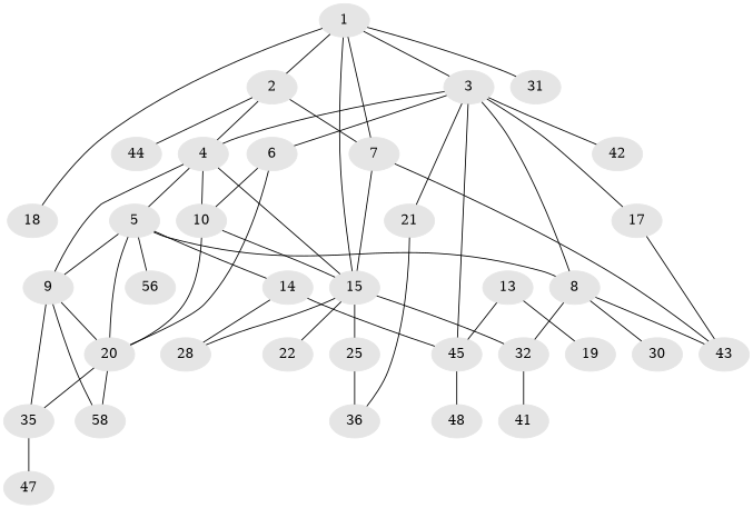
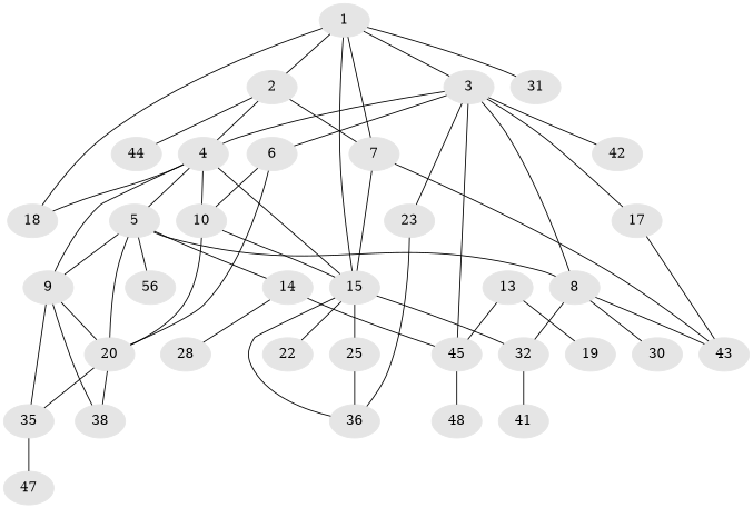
  graph {
    node [color=gray90 style=filled]
    1 [super="+34"]
    2 [super="+11"]
    3 [super="+12"]
    7 [super="+49"]
    15 [super="+16"]
    18
    31
    4 [super="+27"]
    44
    6
    8 [super="+39"]
    17 [super="+46"]
-   21
+   21 [label=23]
    42
    45 [super="+55"]
    43 [super="+51"]
    25 [super="+56"]
    32 [super="+37"]
    28 [super="+29"]
    22 [super="+23"]
    5 [super="+53"]
    9 [super="+33"]
    10 [super="+54"]
    20 [super="+24"]
    30
    36 [super="+50"]
    48
    14 [super="+40"]
    n29 [label=56]
    35
-   38 [label=58]
+   38
    13 [super="+26"]
    19
    41
    47
    1 -- 2
    1 -- 3
    1 -- 7
    1 -- 15
    1 -- 18
    1 -- 31
    2 -- 7 [weight=2]
    2 -- 4
    2 -- 44
    3 -- 4
    3 -- 6
    3 -- 8 [weight=2]
    3 -- 17
    3 -- 21
    3 -- 42
    3 -- 45
    7 -- 15
    7 -- 43
    15 -- 25
    15 -- 32 [weight=2]
-   15 -- 28
+   15 -- 36
    15 -- 22
    4 -- 15
+   4 -- 18
    4 -- 5
    4 -- 9
    4 -- 10
    6 -- 10
    6 -- 20
    8 -- 43 [weight=2]
    8 -- 32
    8 -- 30
    17 -- 43
    21 -- 36
    45 -- 48
    25 -- 36
    32 -- 41
    5 -- 8
    5 -- 9
    5 -- 20
    5 -- 14
    5 -- n29
    9 -- 20
    9 -- 35
    9 -- 38
    10 -- 15
    10 -- 20
    20 -- 35
    20 -- 38
    14 -- 45
    14 -- 28
    35 -- 47
    13 -- 45
    13 -- 19
  }
